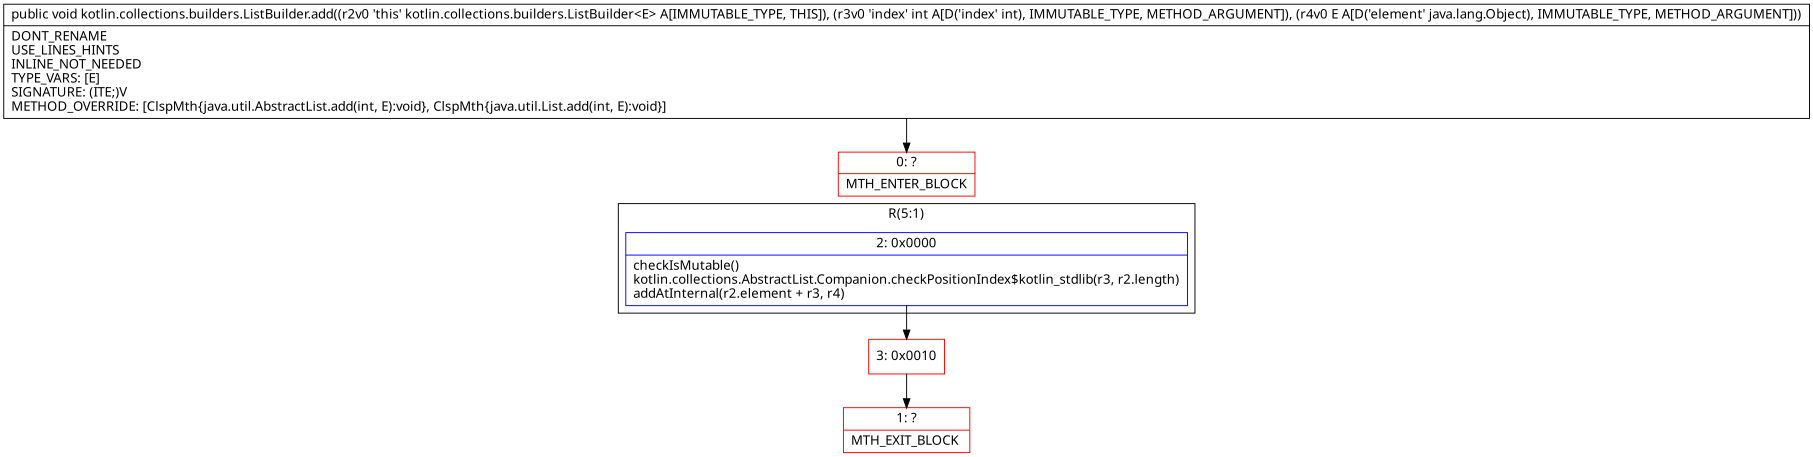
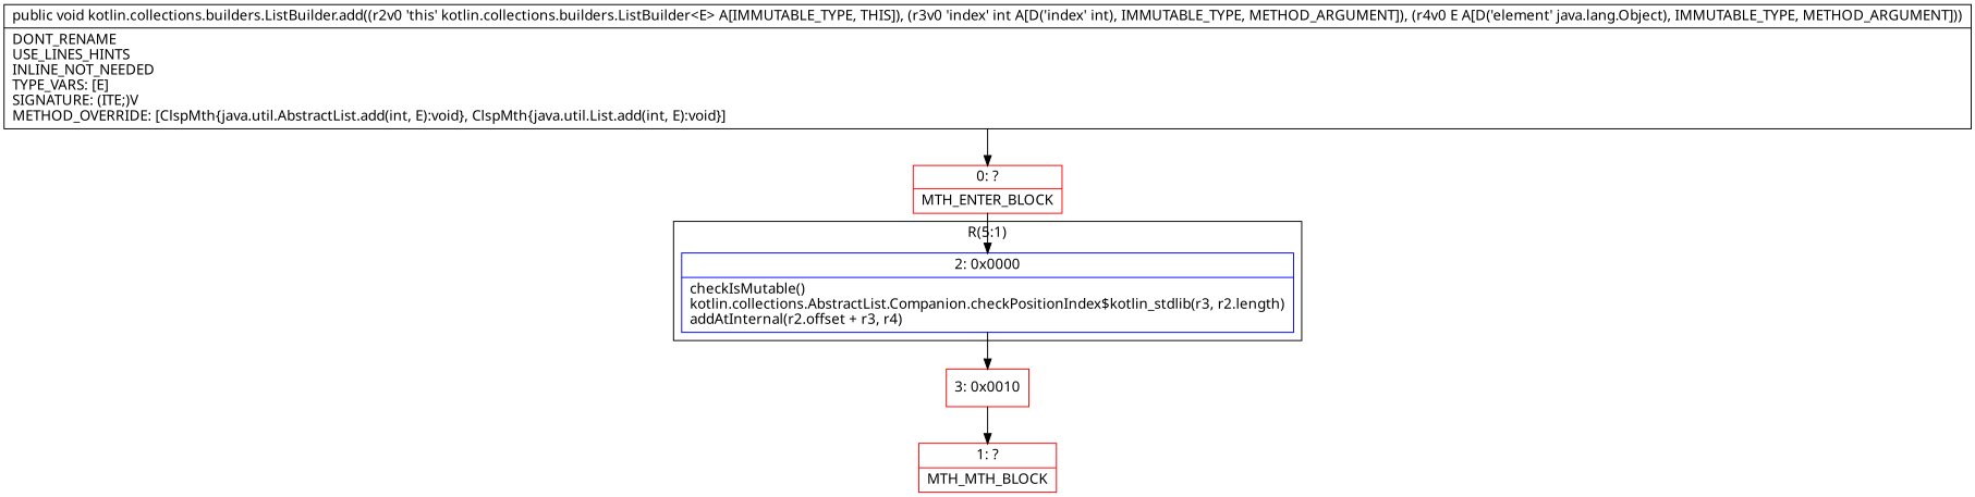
  digraph {
    fontname="Noto Sans"
    node [color=red fontname="Noto Sans" shape=record]
    edge [fontname="Noto Sans"]
-   n1 [color=blue label="{2\:\ 0x0000|checkIsMutable()\lkotlin.collections.AbstractList.Companion.checkPositionIndex$kotlin_stdlib(r3, r2.length)\laddAtInternal(r2.element + r3, r4)\l}"]
+   n1 [color=blue label="{2\:\ 0x0000|checkIsMutable()\lkotlin.collections.AbstractList.Companion.checkPositionIndex$kotlin_stdlib(r3, r2.length)\laddAtInternal(r2.offset + r3, r4)\l}"]
    n2 [label="{3\:\ 0x0010}"]
-   n3 [label="{1\:\ ?|MTH_EXIT_BLOCK\l}"]
+   n3 [label="{1\:\ ?|MTH_MTH_BLOCK\l}"]
    n4 [label="{0\:\ ?|MTH_ENTER_BLOCK\l}"]
    n5 [label="{public void kotlin.collections.builders.ListBuilder.add((r2v0 'this' kotlin.collections.builders.ListBuilder\<E\> A[IMMUTABLE_TYPE, THIS]), (r3v0 'index' int A[D('index' int), IMMUTABLE_TYPE, METHOD_ARGUMENT]), (r4v0 E A[D('element' java.lang.Object), IMMUTABLE_TYPE, METHOD_ARGUMENT]))  | DONT_RENAME\lUSE_LINES_HINTS\lINLINE_NOT_NEEDED\lTYPE_VARS: [E]\lSIGNATURE: (ITE;)V\lMETHOD_OVERRIDE: [ClspMth\{java.util.AbstractList.add(int, E):void\}, ClspMth\{java.util.List.add(int, E):void\}]\l}" color=""]
    subgraph cluster_1 {
      label="R(5:1)"
      n1
    }
    n1 -> n2
    n2 -> n3
+   n4 -> n1
    n5 -> n4
  }
